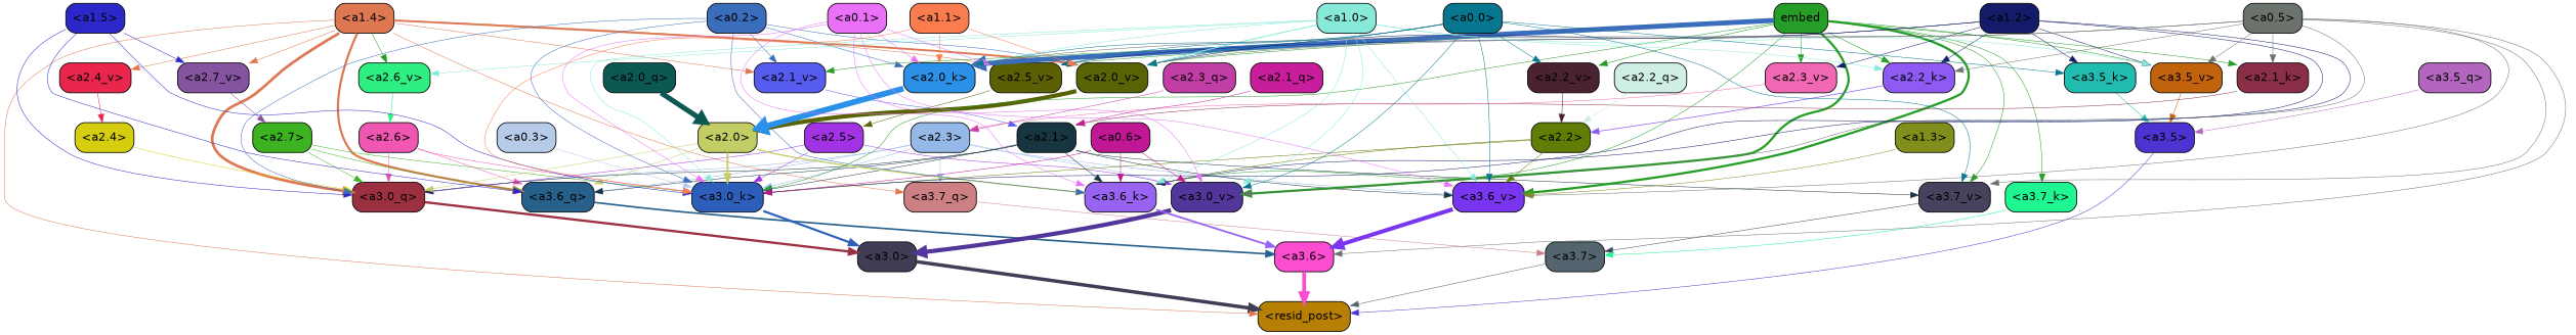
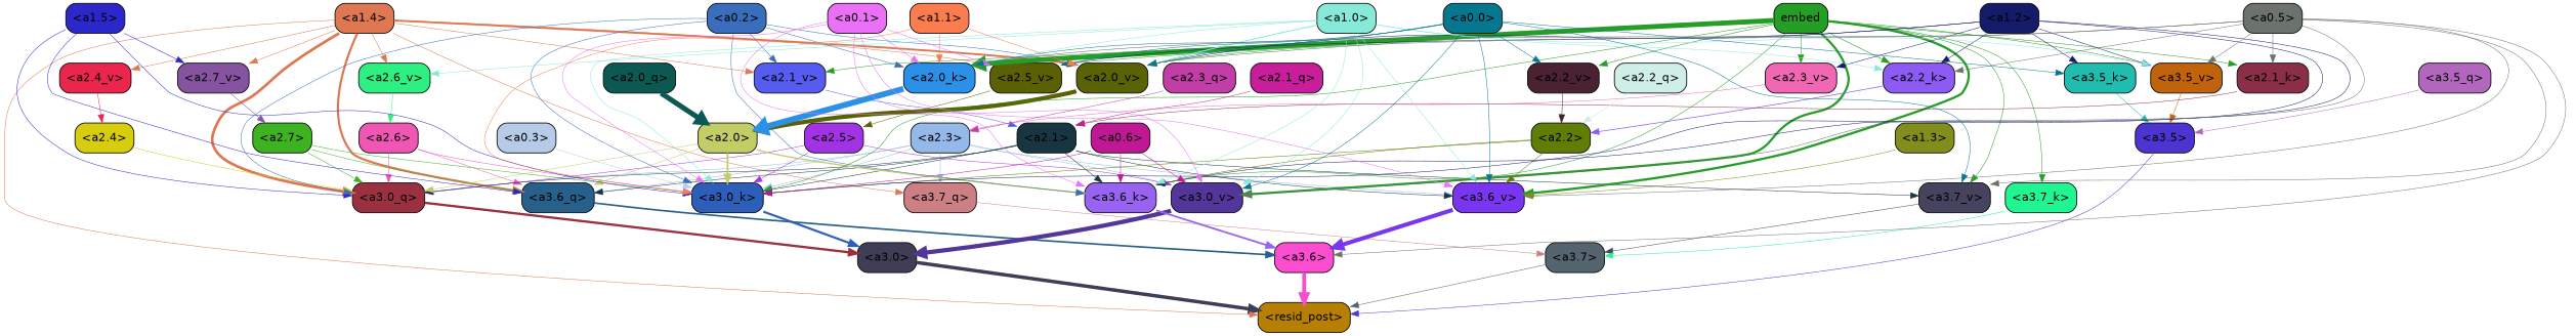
  strict digraph {
    splines=true
    node [color=black fontname=Helvetica shape=box style="filled, rounded"]
    edge [color="#269d27" penwidth=0.6]
    "<a3.7>" [fillcolor="#55656f"]
    "<resid_post>" [fillcolor="#b78004"]
    "<a3.6>" [fillcolor="#fc4cd0"]
    "<a3.5>" [fillcolor="#4c34d1"]
    "<a3.0>" [fillcolor="#403d57"]
    "<a2.3>" [fillcolor="#94b8e8"]
    "<a3.7_q>" [fillcolor="#cc8084"]
    "<a3.6_q>" [fillcolor="#28608c"]
    "<a3.0_q>" [fillcolor="#9b3041"]
    "<a3.0_k>" [fillcolor="#2d5eba"]
    "<a3.6_v>" [fillcolor="#7935ef"]
    "<a3.0_v>" [fillcolor="#533699"]
    "<a1.4>" [fillcolor="#dd7852"]
    "<a2.7_v>" [fillcolor="#8553a0"]
    "<a2.6_v>" [fillcolor="#2ef082"]
    "<a2.5_v>" [fillcolor="#5c6004"]
    "<a2.4_v>" [fillcolor="#ea264d"]
    "<a2.1_v>" [fillcolor="#565cef"]
    "<a2.0_v>" [fillcolor="#596205"]
    "<a2.7>" [fillcolor="#3db322"]
    "<a2.6>" [fillcolor="#f057b2"]
    "<a2.5>" [fillcolor="#a133e4"]
    "<a2.4>" [fillcolor="#d7cd0f"]
    "<a2.1>" [fillcolor="#183641"]
    "<a2.0>" [fillcolor="#c3cd66"]
    "<a3.6_k>" [fillcolor="#9863f1"]
    "<a3.7_v>" [fillcolor="#45435e"]
    "<a3.5_q>" [fillcolor="#b266bd"]
    "<a3.7_k>" [fillcolor="#1ff590"]
    "<a3.5_k>" [fillcolor="#21bcb0"]
    "<a3.5_v>" [fillcolor="#c1620c"]
    "<a1.5>" [fillcolor="#2c27c9"]
    "<a0.2>" [fillcolor="#3a6dbb"]
    "<a2.0_k>" [fillcolor="#2b90e8"]
    embed [fillcolor="#269d27"]
    "<a2.2_k>" [fillcolor="#8d5bf4"]
    "<a2.1_k>" [fillcolor="#8a2f47"]
    "<a2.3_v>" [fillcolor="#f068b3"]
    "<a2.2_v>" [fillcolor="#4a2231"]
    "<a2.2>" [fillcolor="#607e06"]
    "<a1.2>" [fillcolor="#141c69"]
    "<a1.0>" [fillcolor="#87ead9"]
    "<a0.6>" [fillcolor="#c01894"]
    "<a0.5>" [fillcolor="#6c736d"]
    "<a0.1>" [fillcolor="#ea70f7"]
    "<a0.0>" [fillcolor="#077790"]
    "<a1.1>" [fillcolor="#fb7c4f"]
    "<a0.3>" [fillcolor="#b5cbe8"]
    "<a1.3>" [fillcolor="#818e1c"]
    "<a2.3_q>" [fillcolor="#c23ea7"]
    "<a2.2_q>" [fillcolor="#cfefe6"]
    "<a2.1_q>" [fillcolor="#c91e9b"]
    "<a2.0_q>" [fillcolor="#0c5954"]
    "<a3.7>" -> "<resid_post>" [color="#55656f" penwidth=0.6239100098609924]
    "<a3.6>" -> "<resid_post>" [color="#fc4cd0" penwidth=4.569062113761902]
    "<a3.5>" -> "<resid_post>" [color="#4c34d1"]
    "<a3.0>" -> "<resid_post>" [color="#403d57" penwidth=4.283544182777405]
    "<a2.3>" -> "<a3.7_q>" [color="#94b8e8"]
    "<a2.3>" -> "<a3.6_q>" [color="#94b8e8"]
    "<a2.3>" -> "<a3.0_q>" [color="#94b8e8"]
    "<a2.3>" -> "<a3.0_k>" [color="#94b8e8"]
    "<a2.3>" -> "<a3.6_v>" [color="#94b8e8"]
    "<a2.3>" -> "<a3.0_v>" [color="#94b8e8"]
    "<a3.7_q>" -> "<a3.7>" [color="#cc8084"]
    "<a3.6_q>" -> "<a3.6>" [color="#28608c" penwidth=2.03758105635643]
    "<a3.0_q>" -> "<a3.0>" [color="#9b3041" penwidth=2.8638100624084473]
    "<a3.0_k>" -> "<a3.0>" [color="#2d5eba" penwidth=2.6274144649505615]
    "<a3.6_v>" -> "<a3.6>" [color="#7935ef" penwidth=5.002329230308533]
    "<a3.0_v>" -> "<a3.0>" [color="#533699" penwidth=5.188832879066467]
    "<a1.4>" -> "<resid_post>" [color="#dd7852"]
    "<a1.4>" -> "<a3.7_q>" [color="#dd7852"]
    "<a1.4>" -> "<a3.6_q>" [color="#dd7852" penwidth=2.6908124685287476]
    "<a1.4>" -> "<a3.0_q>" [color="#dd7852" penwidth=3.32076895236969]
    "<a1.4>" -> "<a2.7_v>" [color="#dd7852"]
-   "<a1.4>" -> "<a2.6_v>"
+   "<a1.4>" -> "<a2.6_v>" [color="#dd7852"]
    "<a1.4>" -> "<a2.5_v>" [color="#dd7852"]
    "<a1.4>" -> "<a2.4_v>" [color="#dd7852"]
    "<a1.4>" -> "<a2.1_v>" [color="#dd7852"]
    "<a1.4>" -> "<a2.0_v>" [color="#dd7852" penwidth=2.3065454959869385]
    "<a2.7_v>" -> "<a2.7>" [color="#8553a0"]
    "<a2.6_v>" -> "<a2.6>" [color="#2ef082"]
    "<a2.5_v>" -> "<a2.5>" [color="#5c6004"]
    "<a2.4_v>" -> "<a2.4>" [color="#ea264d"]
    "<a2.1_v>" -> "<a2.1>" [color="#565cef"]
    "<a2.0_v>" -> "<a2.0>" [color="#596205" penwidth=5.12138295173645]
    "<a2.7>" -> "<a3.6_q>" [color="#3db322"]
    "<a2.7>" -> "<a3.0_q>" [color="#3db322"]
    "<a2.7>" -> "<a3.0_k>" [color="#3db322"]
    "<a2.6>" -> "<a3.6_q>" [color="#f057b2"]
    "<a2.6>" -> "<a3.0_q>" [color="#f057b2"]
    "<a2.6>" -> "<a3.0_k>" [color="#f057b2"]
    "<a2.5>" -> "<a3.0_q>" [color="#a133e4"]
    "<a2.5>" -> "<a3.0_k>" [color="#a133e4"]
    "<a2.5>" -> "<a3.0_v>" [color="#a133e4"]
    "<a2.4>" -> "<a3.0_q>" [color="#d7cd0f"]
    "<a2.1>" -> "<a3.6_q>" [color="#183641"]
    "<a2.1>" -> "<a3.0_q>" [color="#183641"]
    "<a2.1>" -> "<a3.0_k>" [color="#183641"]
    "<a2.1>" -> "<a3.6_v>" [color="#183641"]
    "<a2.1>" -> "<a3.6_k>" [color="#183641"]
    "<a2.1>" -> "<a3.7_v>" [color="#183641"]
    "<a2.0>" -> "<a3.6_q>" [color="#c3cd66"]
    "<a2.0>" -> "<a3.0_q>" [color="#c3cd66"]
    "<a2.0>" -> "<a3.0_k>" [color="#c3cd66" penwidth=2.182972814887762]
    "<a2.0>" -> "<a3.6_k>" [color="#c3cd66" penwidth=1.6254686117172241]
    "<a3.6_k>" -> "<a3.6>" [color="#9863f1" penwidth=2.174198240041733]
    "<a3.7_v>" -> "<a3.7>" [color="#45435e"]
    "<a3.5_q>" -> "<a3.5>" [color="#b266bd"]
    "<a3.7_k>" -> "<a3.7>" [color="#1ff590"]
    "<a3.5_k>" -> "<a3.5>" [color="#21bcb0"]
    "<a3.5_v>" -> "<a3.5>" [color="#c1620c"]
    "<a1.5>" -> "<a3.6_q>" [color="#2c27c9"]
    "<a1.5>" -> "<a3.0_q>" [color="#2c27c9"]
    "<a1.5>" -> "<a3.0_k>" [color="#2c27c9"]
    "<a1.5>" -> "<a2.7_v>" [color="#2c27c9"]
    "<a0.2>" -> "<a3.0_q>" [color="#3a6dbb"]
    "<a0.2>" -> "<a3.0_k>" [color="#3a6dbb"]
    "<a0.2>" -> "<a2.1_v>" [color="#3a6dbb"]
    "<a0.2>" -> "<a2.0_v>" [color="#3a6dbb"]
    "<a0.2>" -> "<a3.6_k>" [color="#3a6dbb"]
    "<a0.2>" -> "<a2.0_k>" [color="#3a6dbb"]
    "<a2.0_k>" -> "<a2.0>" [color="#2b90e8" penwidth=7.056803464889526]
    embed -> "<a3.0_k>"
    embed -> "<a3.6_v>" [penwidth=2.809220314025879]
    embed -> "<a3.0_v>" [penwidth=2.754121422767639]
    embed -> "<a2.5_v>"
    embed -> "<a2.1_v>"
    embed -> "<a2.0_v>"
    embed -> "<a3.6_k>"
    embed -> "<a3.7_v>"
    embed -> "<a3.7_k>"
    embed -> "<a3.5_v>"
-   embed -> "<a2.0_k>" [color="#3a6dbb" penwidth=5.977519929409027]
+   embed -> "<a2.0_k>" [penwidth=5.977519929409027]
    embed -> "<a2.2_k>" [penwidth=0.6805839538574219]
    embed -> "<a2.1_k>"
    embed -> "<a2.3_v>"
    embed -> "<a2.2_v>" [penwidth=0.6436443328857422]
    "<a2.2_k>" -> "<a2.2>" [color="#8d5bf4" penwidth=0.87534499168396]
    "<a2.1_k>" -> "<a2.1>" [color="#8a2f47"]
    "<a2.3_v>" -> "<a2.3>" [color="#f068b3"]
    "<a2.2_v>" -> "<a2.2>" [color="#4a2231"]
    "<a2.2>" -> "<a3.0_k>" [color="#607e06" penwidth=0.6065438985824585]
    "<a2.2>" -> "<a3.6_v>" [color="#607e06"]
    "<a2.2>" -> "<a3.6_k>" [color="#607e06"]
    "<a1.2>" -> "<a3.0_k>" [color="#141c69"]
    "<a1.2>" -> "<a2.5_v>" [color="#141c69"]
    "<a1.2>" -> "<a2.0_v>" [color="#141c69"]
    "<a1.2>" -> "<a3.6_k>" [color="#141c69"]
    "<a1.2>" -> "<a3.5_k>" [color="#141c69"]
    "<a1.2>" -> "<a3.5_v>" [color="#141c69"]
    "<a1.2>" -> "<a2.2_k>" [color="#141c69"]
    "<a1.2>" -> "<a2.3_v>" [color="#141c69"]
    "<a1.0>" -> "<a3.0_k>" [color="#87ead9"]
    "<a1.0>" -> "<a3.6_v>" [color="#87ead9"]
    "<a1.0>" -> "<a3.0_v>" [color="#87ead9"]
    "<a1.0>" -> "<a2.6_v>" [color="#87ead9"]
    "<a1.0>" -> "<a2.0_v>" [color="#87ead9" penwidth=1.2192587852478027]
    "<a1.0>" -> "<a3.6_k>" [color="#87ead9"]
    "<a1.0>" -> "<a3.5_v>" [color="#87ead9"]
    "<a1.0>" -> "<a2.0_k>" [color="#87ead9"]
    "<a1.0>" -> "<a2.2_k>" [color="#87ead9"]
    "<a0.6>" -> "<a3.0_k>" [color="#c01894"]
    "<a0.6>" -> "<a3.0_v>" [color="#c01894"]
    "<a0.6>" -> "<a3.6_k>" [color="#c01894"]
    "<a0.5>" -> "<a3.6>" [color="#6c736d"]
    "<a0.5>" -> "<a3.6_v>" [color="#6c736d"]
    "<a0.5>" -> "<a3.0_v>" [color="#6c736d" penwidth=0.6120390892028809]
    "<a0.5>" -> "<a2.0_v>" [color="#6c736d"]
    "<a0.5>" -> "<a3.7_v>" [color="#6c736d"]
    "<a0.5>" -> "<a3.5_v>" [color="#6c736d"]
    "<a0.5>" -> "<a2.0_k>" [color="#6c736d" penwidth=0.658348560333252]
    "<a0.5>" -> "<a2.2_k>" [color="#6c736d"]
    "<a0.5>" -> "<a2.1_k>" [color="#6c736d"]
    "<a0.1>" -> "<a3.0_k>" [color="#ea70f7"]
    "<a0.1>" -> "<a3.6_v>" [color="#ea70f7"]
    "<a0.1>" -> "<a3.0_v>" [color="#ea70f7"]
    "<a0.1>" -> "<a2.5_v>" [color="#ea70f7"]
    "<a0.1>" -> "<a3.6_k>" [color="#ea70f7"]
    "<a0.1>" -> "<a2.0_k>" [color="#ea70f7"]
    "<a0.0>" -> "<a3.6_v>" [color="#077790"]
    "<a0.0>" -> "<a3.0_v>" [color="#077790"]
    "<a0.0>" -> "<a2.5_v>" [color="#077790"]
    "<a0.0>" -> "<a2.0_v>" [color="#077790"]
    "<a0.0>" -> "<a3.7_v>" [color="#077790"]
    "<a0.0>" -> "<a3.5_k>" [color="#077790"]
    "<a0.0>" -> "<a2.0_k>" [color="#077790"]
    "<a0.0>" -> "<a2.2_v>" [color="#077790"]
    "<a1.1>" -> "<a3.0_k>" [color="#fb7c4f"]
    "<a1.1>" -> "<a2.0_v>" [color="#fb7c4f"]
    "<a1.1>" -> "<a2.0_k>" [color="#fb7c4f"]
    "<a0.3>" -> "<a3.0_k>" [color="#b5cbe8"]
    "<a1.3>" -> "<a3.6_v>" [color="#818e1c"]
    "<a2.3_q>" -> "<a2.3>" [color="#c23ea7"]
    "<a2.2_q>" -> "<a2.2>" [color="#cfefe6" penwidth=0.7585353851318359]
    "<a2.1_q>" -> "<a2.1>" [color="#c91e9b"]
    "<a2.0_q>" -> "<a2.0>" [color="#0c5954" penwidth=6.189085364341736]
  }
